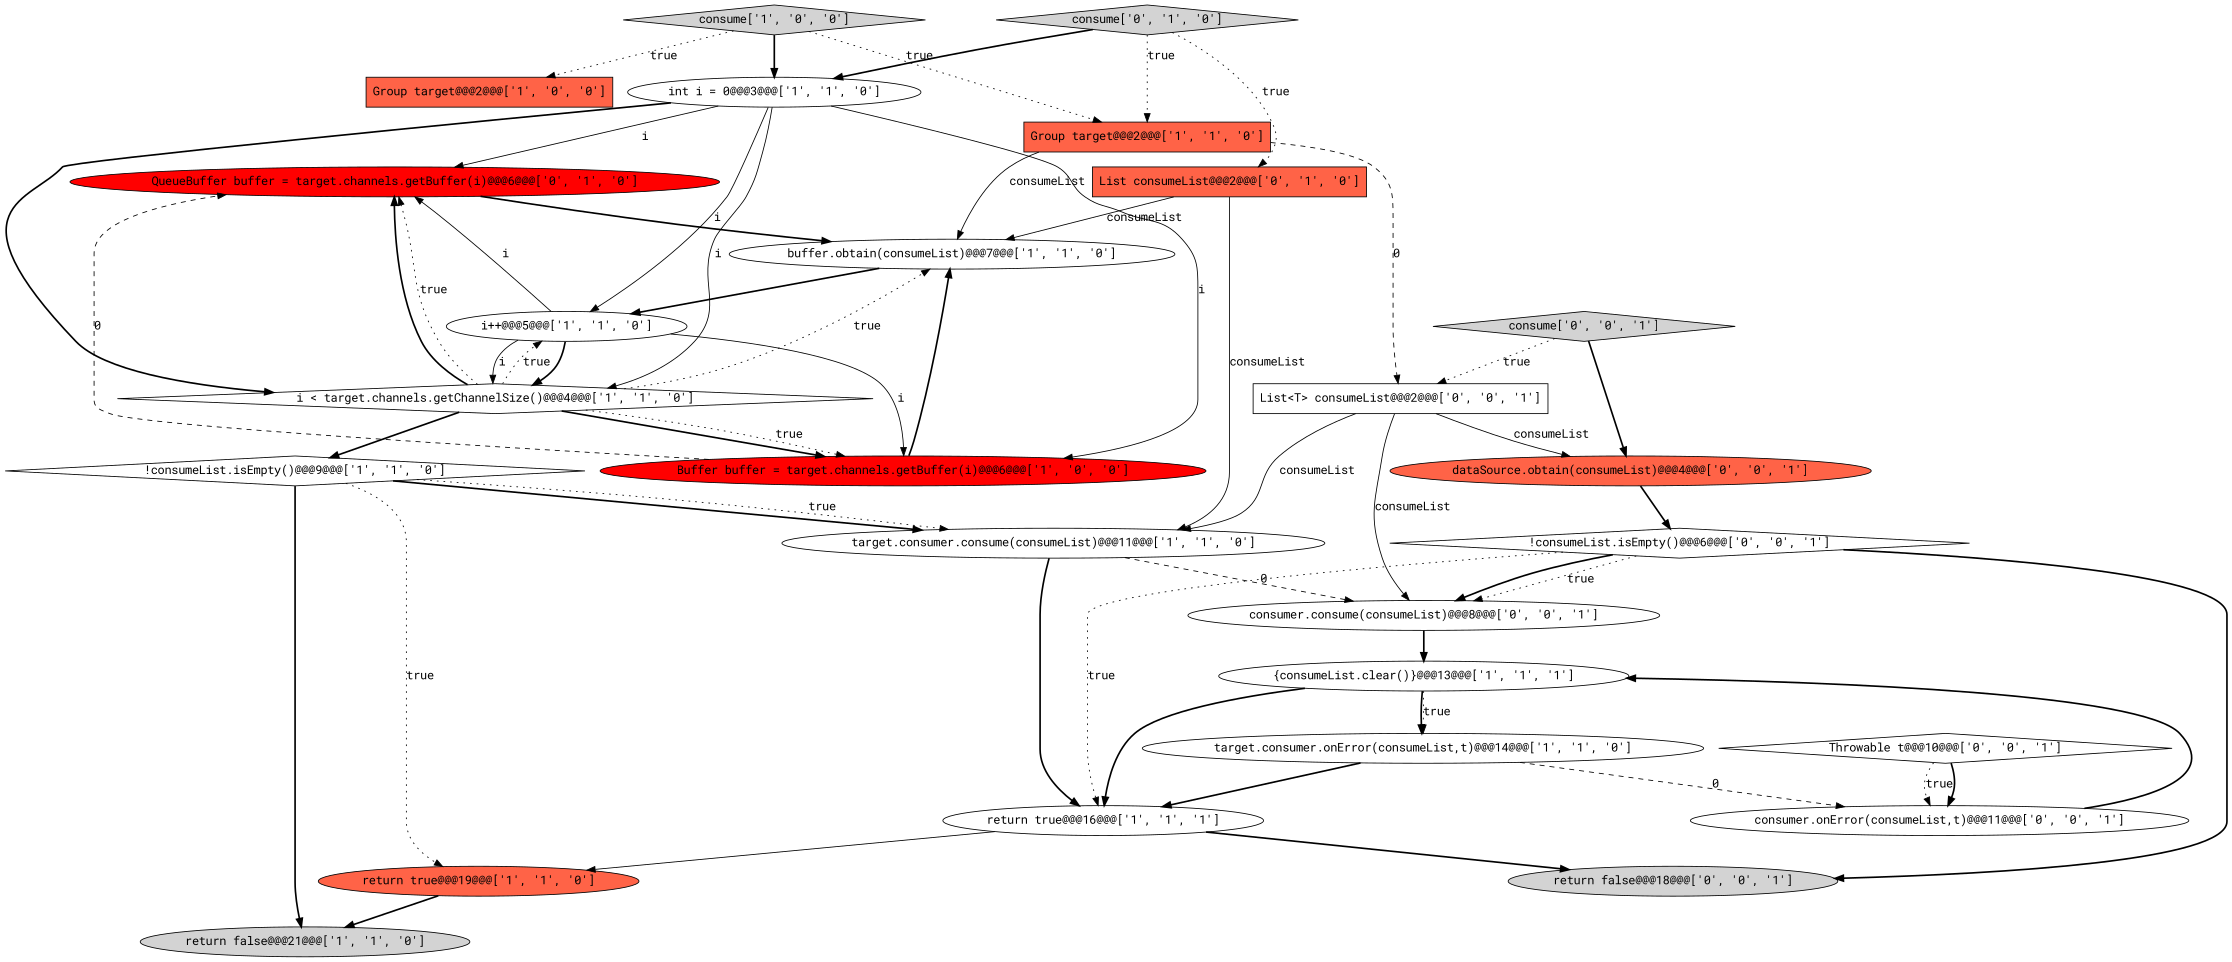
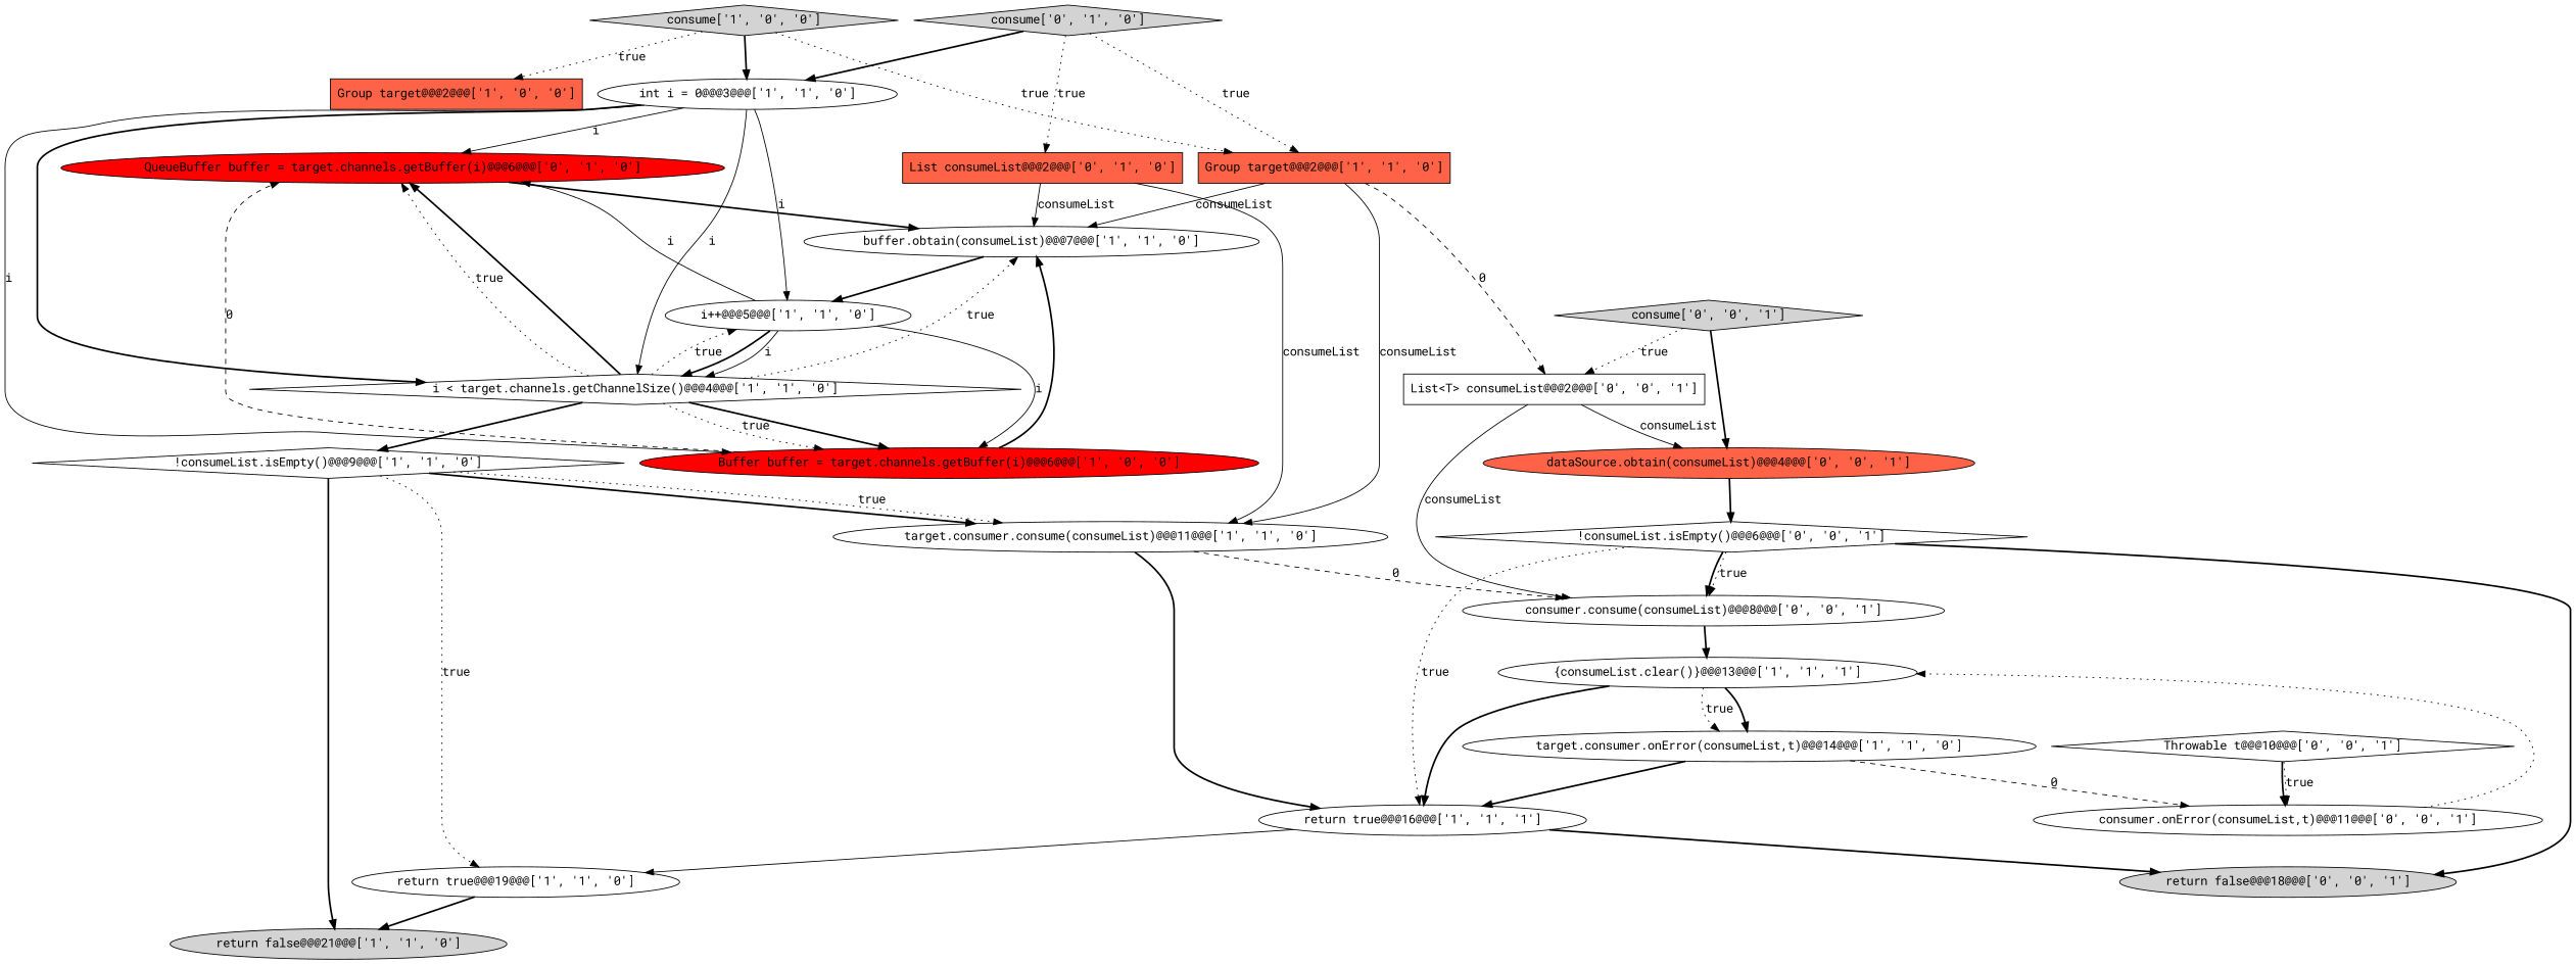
  digraph {
    fontname="Roboto Mono"
    node [fillcolor=white fontname="Roboto Mono" shape=ellipse style=filled]
    edge [fontname="Roboto Mono" style=bold]
    n1 [fillcolor=tomato label="Group target@@@2@@@['1', '0', '0']" shape=box]
    n2 [label="consumer.onError(consumeList,t)@@@11@@@['0', '0', '1']"]
    n3 [label="{consumeList.clear()}@@@13@@@['1', '1', '1']"]
    n4 [label="return true@@@16@@@['1', '1', '1']"]
    n5 [label="target.consumer.onError(consumeList,t)@@@14@@@['1', '1', '0']"]
    n6 [fillcolor=red label="QueueBuffer buffer = target.channels.getBuffer(i)@@@6@@@['0', '1', '0']"]
    n7 [label="buffer.obtain(consumeList)@@@7@@@['1', '1', '0']"]
    n8 [label="i++@@@5@@@['1', '1', '0']"]
    n9 [label="int i = 0@@@3@@@['1', '1', '0']"]
    n10 [fillcolor=red label="Buffer buffer = target.channels.getBuffer(i)@@@6@@@['1', '0', '0']"]
    n11 [label="i < target.channels.getChannelSize()@@@4@@@['1', '1', '0']" shape=diamond]
    n12 [label="!consumeList.isEmpty()@@@9@@@['1', '1', '0']" shape=diamond]
    n13 [label="!consumeList.isEmpty()@@@6@@@['0', '0', '1']" shape=diamond]
    n14 [label="consumer.consume(consumeList)@@@8@@@['0', '0', '1']"]
    n15 [fillcolor=lightgray label="return false@@@18@@@['0', '0', '1']"]
-   n16 [fillcolor=tomato label="return true@@@19@@@['1', '1', '0']"]
+   n16 [label="return true@@@19@@@['1', '1', '0']"]
    n17 [fillcolor=lightgray label="return false@@@21@@@['1', '1', '0']"]
    n18 [label="Throwable t@@@10@@@['0', '0', '1']" shape=diamond]
    n19 [label="target.consumer.consume(consumeList)@@@11@@@['1', '1', '0']"]
    n20 [fillcolor=lightgray label="consume['0', '0', '1']" shape=diamond]
    n21 [fillcolor=tomato label="dataSource.obtain(consumeList)@@@4@@@['0', '0', '1']"]
    n22 [label="List<T> consumeList@@@2@@@['0', '0', '1']" shape=box]
    n23 [fillcolor=lightgray label="consume['1', '0', '0']" shape=diamond]
    n24 [fillcolor=tomato label="Group target@@@2@@@['1', '1', '0']" shape=box]
    n25 [fillcolor=tomato label="List consumeList@@@2@@@['0', '1', '0']" shape=box]
    n26 [fillcolor=lightgray label="consume['0', '1', '0']" shape=diamond]
-   n2 -> n3
+   n2 -> n3 [style=dotted]
    n3 -> n4
    n3 -> n5
    n3 -> n5 [label=true style=dotted]
    n4 -> n15
    n4 -> n16 [style=solid]
    n5 -> n2 [label=0 style=dashed]
    n5 -> n4
    n6 -> n7
    n7 -> n8
    n8 -> n6 [label=i style=solid]
    n8 -> n10 [label=i style=solid]
    n8 -> n11
    n8 -> n11 [label=i style=solid]
    n9 -> n6 [label=i style=solid]
    n9 -> n8 [label=i style=solid]
    n9 -> n10 [label=i style=solid]
    n9 -> n11 [label=i style=solid]
    n9 -> n11
    n10 -> n6 [label=0 style=dashed]
    n10 -> n7
    n11 -> n6 [label=true style=dotted]
    n11 -> n6
    n11 -> n7 [label=true style=dotted]
    n11 -> n8 [label=true style=dotted]
    n11 -> n10
    n11 -> n10 [label=true style=dotted]
    n11 -> n12
    n12 -> n16 [label=true style=dotted]
    n12 -> n17
    n12 -> n19
    n12 -> n19 [label=true style=dotted]
    n13 -> n4 [label=true style=dotted]
    n13 -> n14 [label=true style=dotted]
    n13 -> n14
    n13 -> n15
    n14 -> n3
    n16 -> n17
    n18 -> n2 [label=true style=dotted]
    n18 -> n2
    n19 -> n4
    n19 -> n14 [label=0 style=dashed]
    n20 -> n21
    n20 -> n22 [label=true style=dotted]
    n21 -> n13
    n22 -> n14 [label=consumeList style=solid]
    n22 -> n21 [label=consumeList style=solid]
    n23 -> n1 [label=true style=dotted]
    n23 -> n9
    n23 -> n24 [label=true style=dotted]
    n24 -> n7 [label=consumeList style=solid]
-   n22 -> n19 [label=consumeList style=solid]
+   n24 -> n19 [label=consumeList style=solid]
    n24 -> n22 [label=0 style=dashed]
    n25 -> n7 [label=consumeList style=solid]
    n25 -> n19 [label=consumeList style=solid]
    n26 -> n9
    n26 -> n24 [label=true style=dotted]
    n26 -> n25 [label=true style=dotted]
  }
